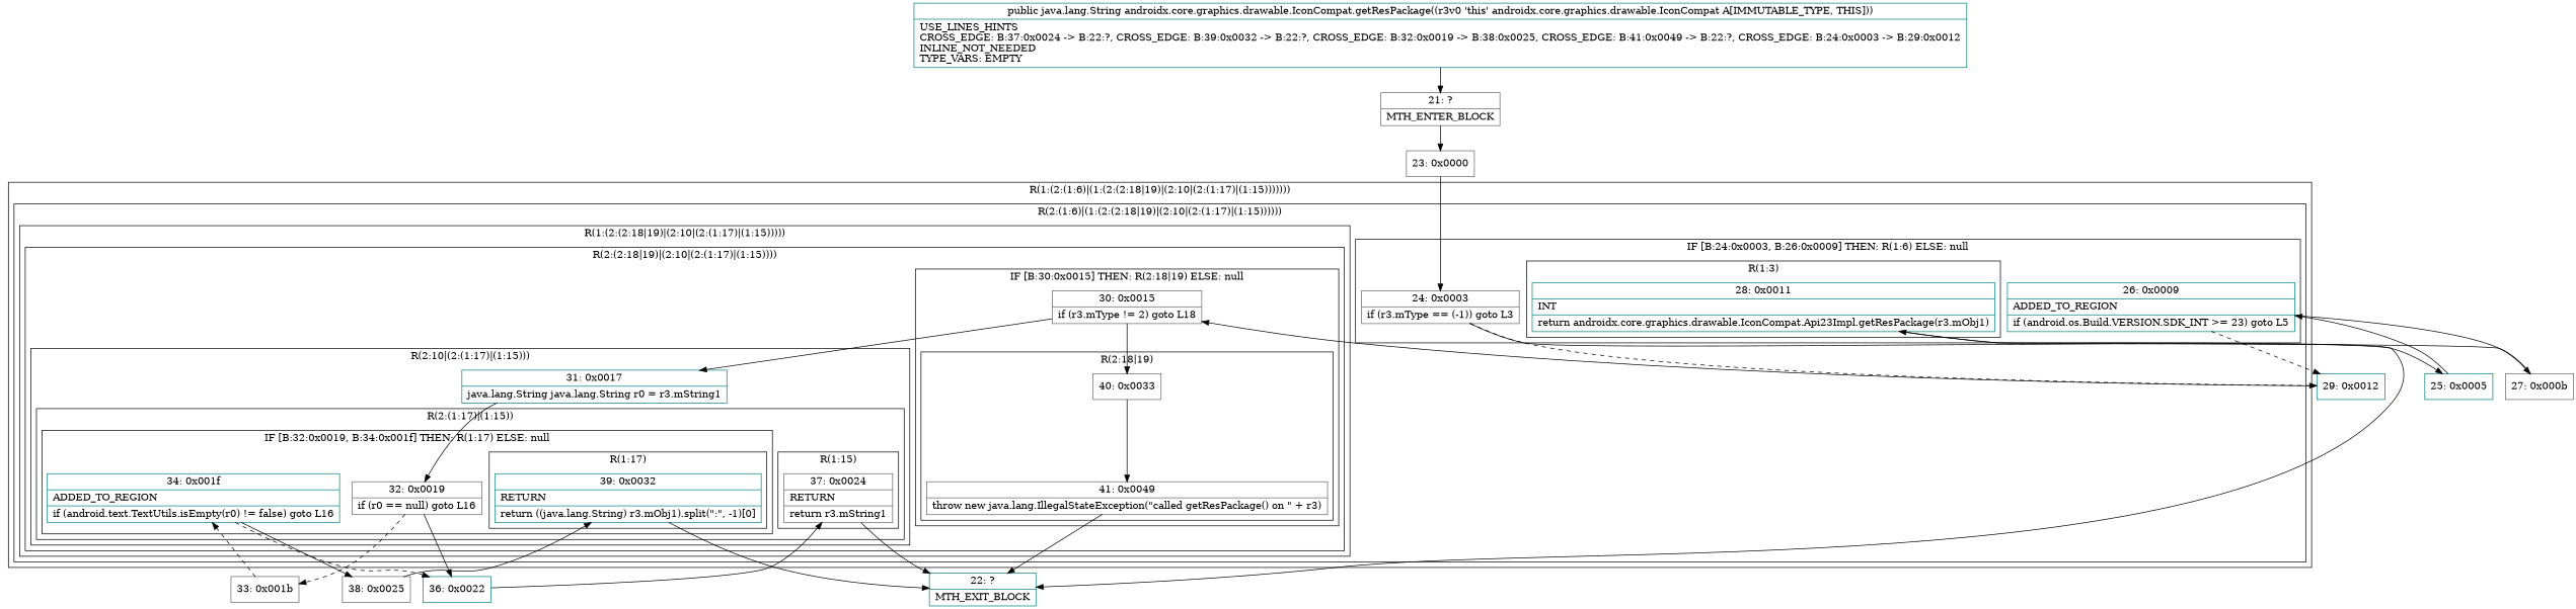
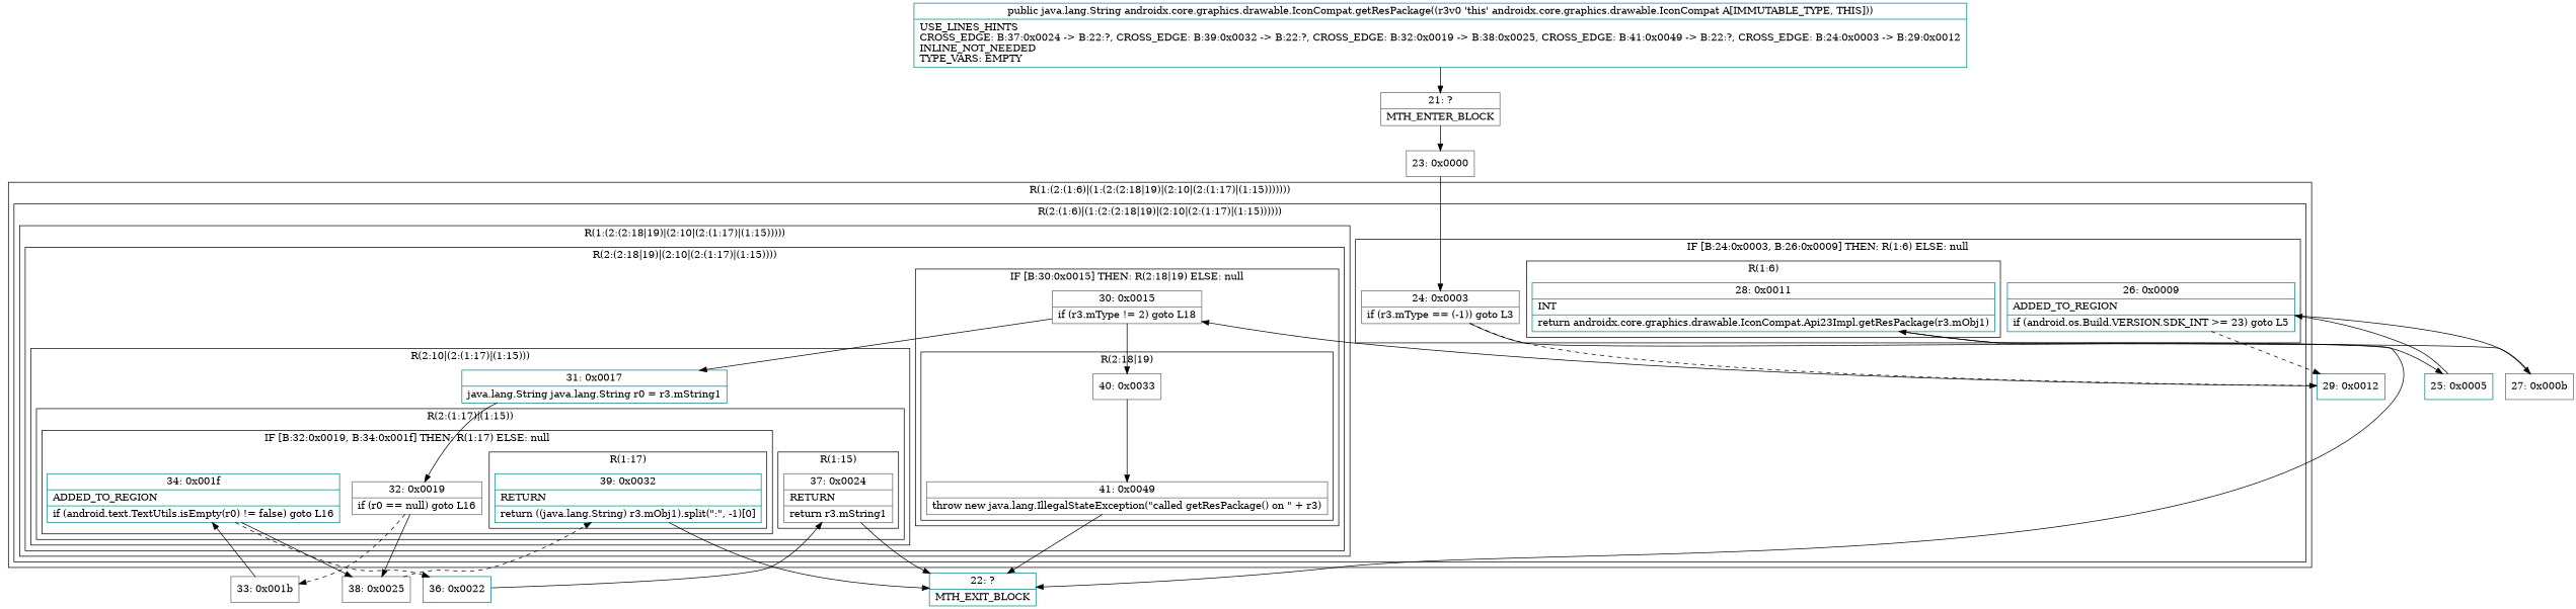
  digraph {
    node [color=gray40 shape=record]
    n1 [color=teal label="{28\:\ 0x0011|INT\l|return androidx.core.graphics.drawable.IconCompat.Api23Impl.getResPackage(r3.mObj1)\l}"]
    n2 [label="{24\:\ 0x0003|if (r3.mType == (\-1)) goto L3\l}"]
    n3 [color=teal label="{26\:\ 0x0009|ADDED_TO_REGION\l|if (android.os.Build.VERSION.SDK_INT \>= 23) goto L5\l}"]
    n4 [label="{40\:\ 0x0033}"]
    n5 [label="{41\:\ 0x0049|throw new java.lang.IllegalStateException(\"called getResPackage() on \" + r3)\l}"]
    n6 [label="{30\:\ 0x0015|if (r3.mType != 2) goto L18\l}"]
    n7 [color=teal label="{39\:\ 0x0032|RETURN\l|return ((java.lang.String) r3.mObj1).split(\":\", \-1)[0]\l}"]
    n8 [label="{32\:\ 0x0019|if (r0 == null) goto L16\l}"]
    n9 [color=teal label="{34\:\ 0x001f|ADDED_TO_REGION\l|if (android.text.TextUtils.isEmpty(r0) != false) goto L16\l}"]
    n10 [label="{37\:\ 0x0024|RETURN\l|return r3.mString1\l}"]
    n11 [color=teal label="{31\:\ 0x0017|java.lang.String java.lang.String r0 = r3.mString1\l}"]
    n12 [color=teal label="{22\:\ ?|MTH_EXIT_BLOCK\l}"]
    n13 [color=teal label="{25\:\ 0x0005}"]
    n14 [color=teal label="{29\:\ 0x0012}"]
    n15 [label="{27\:\ 0x000b}"]
    n16 [label="{33\:\ 0x001b}"]
    n17 [label="{38\:\ 0x0025}"]
    n18 [color=teal label="{36\:\ 0x0022}"]
    n19 [label="{21\:\ ?|MTH_ENTER_BLOCK\l}"]
    n20 [label="{23\:\ 0x0000}"]
    n21 [color=teal label="{public java.lang.String androidx.core.graphics.drawable.IconCompat.getResPackage((r3v0 'this' androidx.core.graphics.drawable.IconCompat A[IMMUTABLE_TYPE, THIS]))  | USE_LINES_HINTS\lCROSS_EDGE: B:37:0x0024 \-\> B:22:?, CROSS_EDGE: B:39:0x0032 \-\> B:22:?, CROSS_EDGE: B:32:0x0019 \-\> B:38:0x0025, CROSS_EDGE: B:41:0x0049 \-\> B:22:?, CROSS_EDGE: B:24:0x0003 \-\> B:29:0x0012\lINLINE_NOT_NEEDED\lTYPE_VARS: EMPTY\l}"]
    subgraph cluster_1 {
      label="R(1:(2:(1:6)|(1:(2:(2:18|19)|(2:10|(2:(1:17)|(1:15)))))))"
      subgraph cluster_2 {
        label="R(2:(1:6)|(1:(2:(2:18|19)|(2:10|(2:(1:17)|(1:15))))))"
        subgraph cluster_3 {
          label="IF [B:24:0x0003, B:26:0x0009] THEN: R(1:6) ELSE: null"
          n2
          n3
          subgraph cluster_4 {
-           label="R(1:3)"
+           label="R(1:6)"
            n1
          }
        }
        subgraph cluster_5 {
          label="R(1:(2:(2:18|19)|(2:10|(2:(1:17)|(1:15)))))"
          subgraph cluster_6 {
            label="R(2:(2:18|19)|(2:10|(2:(1:17)|(1:15))))"
            subgraph cluster_7 {
              label="IF [B:30:0x0015] THEN: R(2:18|19) ELSE: null"
              n6
              subgraph cluster_8 {
                label="R(2:18|19)"
                n4
                n5
              }
            }
            subgraph cluster_9 {
              label="R(2:10|(2:(1:17)|(1:15)))"
              n11
              subgraph cluster_10 {
                label="R(2:(1:17)|(1:15))"
                subgraph cluster_11 {
                  label="IF [B:32:0x0019, B:34:0x001f] THEN: R(1:17) ELSE: null"
                  n8
                  n9
                  subgraph cluster_12 {
                    label="R(1:17)"
                    n7
                  }
                }
                subgraph cluster_13 {
                  label="R(1:15)"
                  n10
                }
              }
            }
          }
        }
      }
    }
    n1 -> n12
    n2 -> n13
    n2 -> n14 [style=dashed]
    n3 -> n14 [style=dashed]
    n3 -> n15
    n4 -> n5
    n5 -> n12
    n6 -> n4
    n6 -> n11 [style=solid]
    n7 -> n12
    n8 -> n16 [style=dashed]
-   n8 -> n18
+   n8 -> n17
    n9 -> n17
    n9 -> n18 [style=dashed]
    n10 -> n12
    n11 -> n8
    n13 -> n3
    n14 -> n6
    n15 -> n1
-   n16 -> n9 [style=dashed]
-   n17 -> n7
+   n16 -> n9
+   n17 -> n7 [style=dashed]
    n18 -> n10
    n19 -> n20
    n20 -> n2
    n21 -> n19
  }
